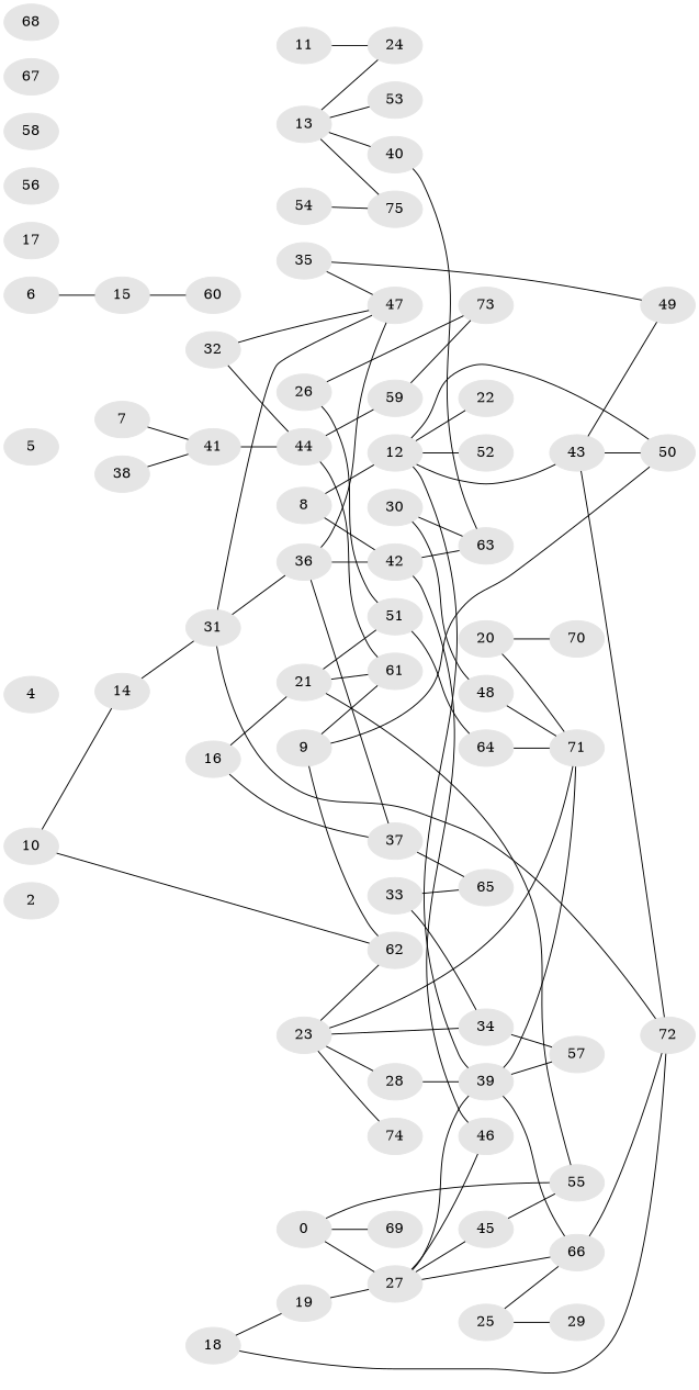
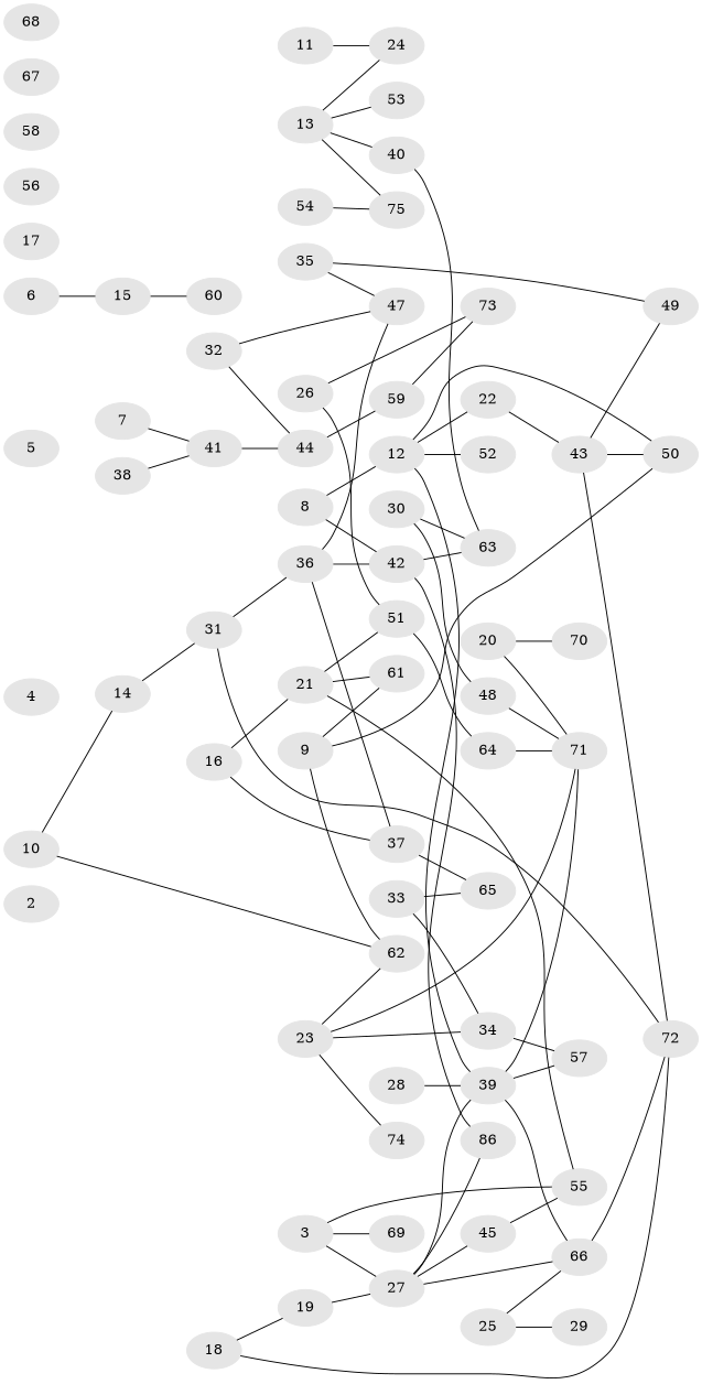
  graph {
    rankdir=LR
    node [color=gray90 style=filled]
    2
-   3 [label=0]
+   3
    27
    55
    69
    39
    66
    45
-   46
+   46 [label=86]
    4
    5
    6
    15
    60
    7
    41
    44
    8
    12
    42
    50
    22
    52
    63
    9
    61
    62
    10
    14
    31
    11
    24
    43
    71
    57
    13
    40
    53
    75
    72
    36
    47
    16
    21
    37
    51
    65
    17
    18
    19
    20
    70
    28
    64
    49
    23
    34
    74
    25
    29
    26
    73
    30
    48
    32
    59
    33
    35
    38
    54
    56
    58
    67
    68
    3 -- 27
    3 -- 55
    3 -- 69
    27 -- 39
    27 -- 66
    27 -- 45
    27 -- 46
    39 -- 66
    39 -- 71
    39 -- 57
    66 -- 72
    45 -- 55
    6 -- 15
    15 -- 60
    7 -- 41
    41 -- 44
-   44 -- 61
    44 -- 59
    8 -- 12
    8 -- 42
    12 -- 39
    12 -- 50
    12 -- 22
    12 -- 52
    42 -- 46
    42 -- 63
-   12 -- 43
+   22 -- 43
    9 -- 50
    9 -- 61
    9 -- 62
    10 -- 62
    10 -- 14
    14 -- 31
    31 -- 72
    31 -- 36
-   31 -- 47
    11 -- 24
    43 -- 50
    43 -- 72
    43 -- 49
    13 -- 24
    13 -- 40
    13 -- 53
    13 -- 75
    40 -- 63
    36 -- 42
    36 -- 47
    36 -- 37
    16 -- 21
    16 -- 37
    21 -- 55
    21 -- 61
    21 -- 51
    37 -- 65
    51 -- 64
    18 -- 72
    18 -- 19
    19 -- 27
    20 -- 71
    20 -- 70
    28 -- 39
    64 -- 71
    23 -- 62
    23 -- 71
-   23 -- 28
    23 -- 34
    23 -- 74
    34 -- 57
    25 -- 66
    25 -- 29
    26 -- 51
    26 -- 73
    30 -- 63
    30 -- 48
    48 -- 71
    32 -- 44
    32 -- 47
    59 -- 73
    33 -- 65
    33 -- 34
    35 -- 47
    35 -- 49
    38 -- 41
    54 -- 75
  }
